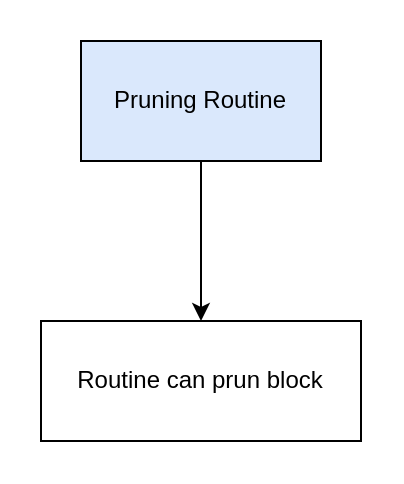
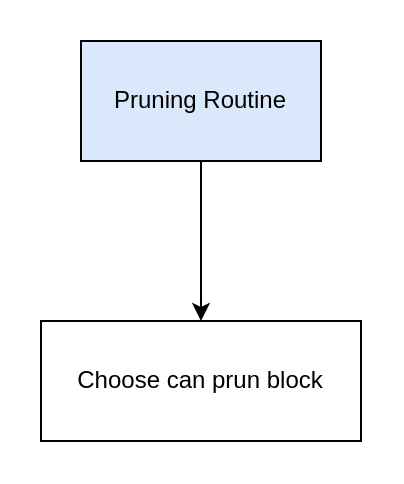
  <mxCell id="0" />
  <mxCell id="1" parent="0" />
  <mxCell id="2" value="" style="edgeStyle=orthogonalEdgeStyle;rounded=0;orthogonalLoop=1;jettySize=auto;html=1;" edge="1" parent="1" source="3" target="4"><mxGeometry relative="1" as="geometry" /></mxCell>
  <mxCell id="3" value="Pruning Routine" style="rounded=0;whiteSpace=wrap;html=1;fillColor=#dae8fc;" vertex="1" parent="1"><mxGeometry x="40" y="20" width="120" height="60" as="geometry" /></mxCell>
- <mxCell id="4" value="Routine can prun block" style="whiteSpace=wrap;html=1;rounded=0;" vertex="1" parent="1"><mxGeometry x="20" y="160" width="160" height="60" as="geometry" /></mxCell>
+ <mxCell id="4" value="Choose can prun block" style="whiteSpace=wrap;html=1;rounded=0;" vertex="1" parent="1"><mxGeometry x="20" y="160" width="160" height="60" as="geometry" /></mxCell>
